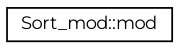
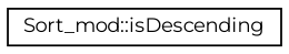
  digraph {
    rankdir=TB
    fontname=Montserrat
-   n1 [color=black fillcolor=white fontname=Montserrat fontsize=10 height=0.2 label="Sort_mod::mod" shape=record style=filled width=0.4]
+   n1 [color=black fillcolor=white fontname=Montserrat fontsize=10 height=0.2 label="Sort_mod::isDescending" shape=record style=filled width=0.4]
  }
